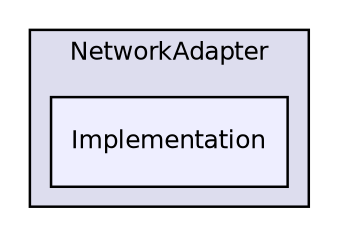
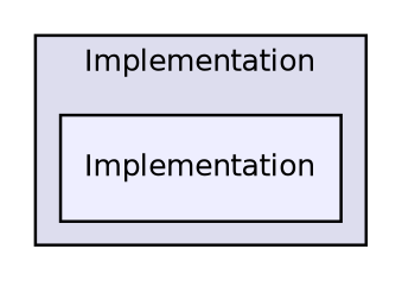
  digraph {
    compound=true
    n1 [fillcolor="#eeeeff" fontname=Helvetica fontsize=10 label=Implementation pencolor=black shape=box style=filled]
    subgraph cluster_1 {
      bgcolor="#ddddee"
      fontname=Helvetica
      fontsize=10
-     label=NetworkAdapter
+     label=Implementation
      pencolor=black
      n1
    }
  }
